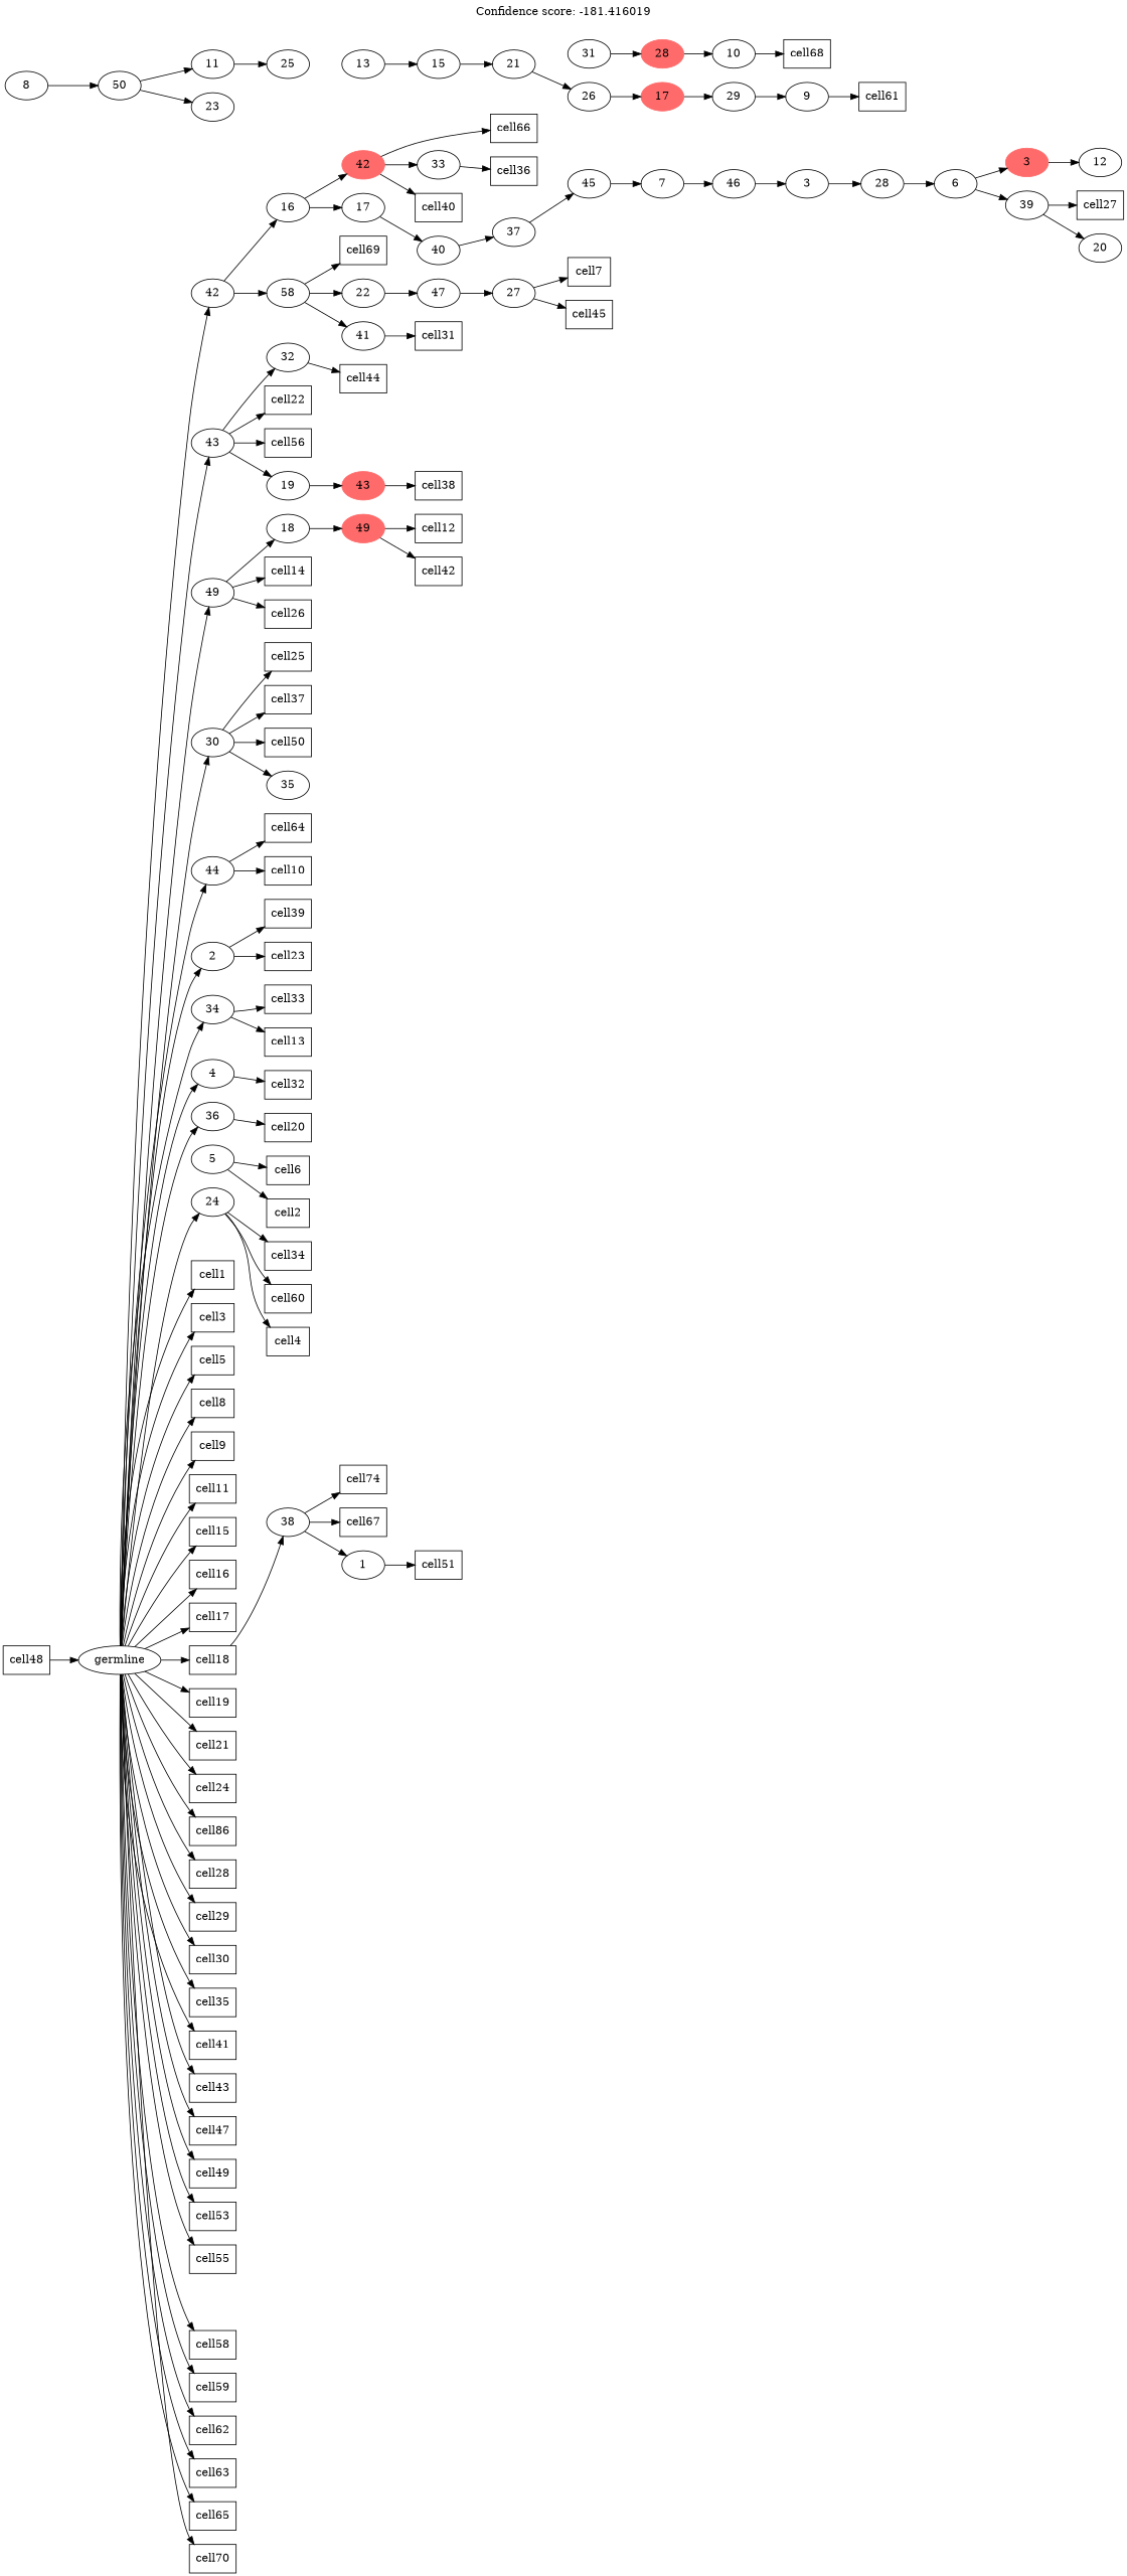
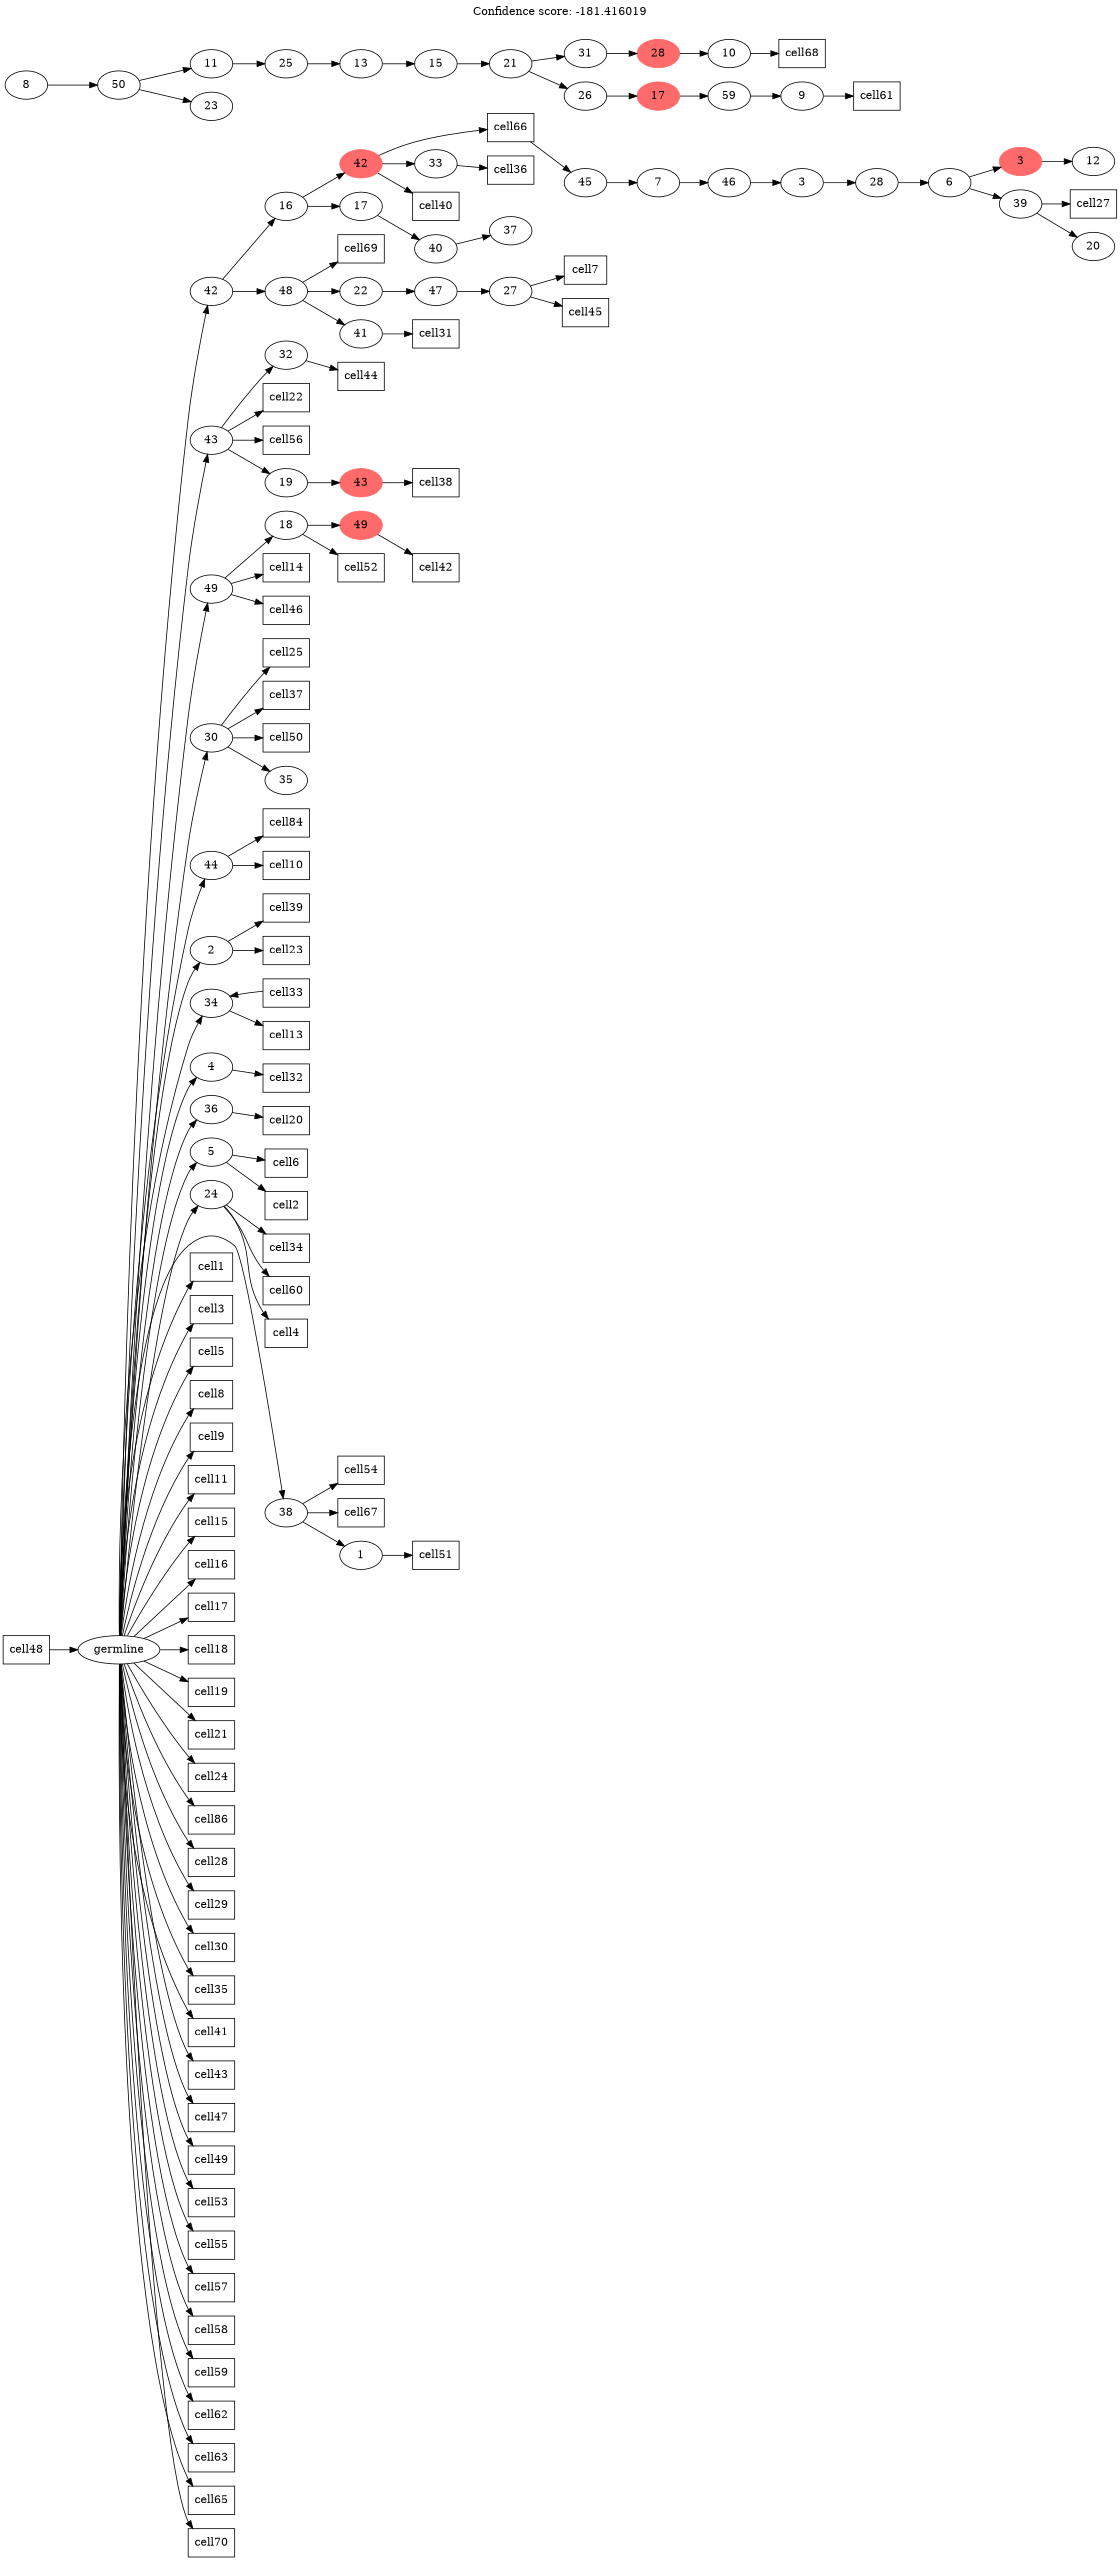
  digraph {
    label="Confidence score: -181.416019"
    labelloc=t
    rankdir=LR
    node [shape=box]
    n1 [label=47 shape=""]
    n2 [label=27 shape=""]
    cell7
    cell45
    n5 [label=22 shape=""]
-   n6 [label=58 shape=""]
+   n6 [label=48 shape=""]
    n7 [label=41 shape=""]
    cell69
    cell31
    n10 [color=indianred1 label=42 style=filled shape=""]
    n11 [label=33 shape=""]
    cell40
    cell66
    cell36
    n15 [color=indianred1 label=3 style=filled shape=""]
    n16 [label=12 shape=""]
    n17 [label=39 shape=""]
    n18 [label=20 shape=""]
    cell27
    n20 [label=6 shape=""]
    n21 [color=indianred1 label=28 style=filled shape=""]
    n22 [label=10 shape=""]
    cell68
    n24 [label=31 shape=""]
-   n25 [label=29 shape=""]
+   n25 [label=59 shape=""]
    n26 [label=9 shape=""]
    cell61
    n28 [color=indianred1 label=17 style=filled shape=""]
    n29 [label=26 shape=""]
    n30 [label=21 shape=""]
    n31 [label=15 shape=""]
    n32 [label=13 shape=""]
    n33 [label=25 shape=""]
    n34 [label=11 shape=""]
    n35 [label=50 shape=""]
    n36 [label=23 shape=""]
    n37 [label=8 shape=""]
    n38 [label=28 shape=""]
    n39 [label=3 shape=""]
    n40 [label=46 shape=""]
    n41 [label=7 shape=""]
    n42 [label=45 shape=""]
    n43 [label=37 shape=""]
    n44 [label=40 shape=""]
    n45 [label=17 shape=""]
    n46 [label=16 shape=""]
    n47 [label=42 shape=""]
    n48 [label=38 shape=""]
    n49 [label=1 shape=""]
-   cell54 [label=cell74]
+   cell54
    cell67
    cell51
    n53 [label=19 shape=""]
    n54 [color=indianred1 label=43 style=filled shape=""]
    cell38
    n56 [label=43 shape=""]
    n57 [label=32 shape=""]
    cell22
    cell56
    cell44
    n61 [label=18 shape=""]
    n62 [color=indianred1 label=49 style=filled shape=""]
-   cell12
+   cell52
    cell42
    n66 [label=49 shape=""]
    cell14
-   cell46 [label=cell26]
+   cell46
    n69 [label=30 shape=""]
    n70 [label=35 shape=""]
    cell25
    cell37
    cell50
    n74 [label=germline shape=""]
    n75 [label=44 shape=""]
    n76 [label=2 shape=""]
    n77 [label=34 shape=""]
    n78 [label=4 shape=""]
    n79 [label=36 shape=""]
    n80 [label=5 shape=""]
    n81 [label=24 shape=""]
    cell1
    cell3
    cell5
    cell8
    cell9
    cell11
    cell15
    cell16
    cell17
    cell18
    cell19
    cell21
    cell24
    n95 [label=cell86]
    cell28
    cell29
    cell30
    cell35
    cell41
    cell43
    cell47
    cell49
    cell53
    cell55
+   cell57
    cell58
    cell59
    cell62
    cell63
    cell65
    cell70
    cell10
-   cell64
+   cell64 [label=cell84]
    cell23
    cell39
    cell13
    cell33
    cell32
    cell20
    cell2
    cell6
    cell4
    cell34
    cell60
    cell48
    n1 -> n2
    n2 -> cell7
    n2 -> cell45
    n5 -> n1
    n6 -> n5
    n6 -> n7
    n6 -> cell69
    n7 -> cell31
    n10 -> n11
    n10 -> cell40
    n10 -> cell66
    n11 -> cell36
    n15 -> n16
    n17 -> n18
    n17 -> cell27
    n20 -> n15
    n20 -> n17
    n21 -> n22
    n22 -> cell68
    n24 -> n21
    n25 -> n26
    n26 -> cell61
    n28 -> n25
    n29 -> n28
+   n30 -> n24
    n30 -> n29
    n31 -> n30
    n32 -> n31
+   n33 -> n32
    n34 -> n33
    n35 -> n34
    n35 -> n36
    n37 -> n35
    n38 -> n20
    n39 -> n38
    n40 -> n39
    n41 -> n40
    n42 -> n41
-   n43 -> n42
+   cell66 -> n42
    n44 -> n43
    n45 -> n44
    n46 -> n10
    n46 -> n45
    n47 -> n6
    n47 -> n46
    n48 -> n49
    n48 -> cell54
    n48 -> cell67
    n49 -> cell51
    n53 -> n54
    n54 -> cell38
    n56 -> n53
    n56 -> n57
    n56 -> cell22
    n56 -> cell56
    n57 -> cell44
    n61 -> n62
-   n62 -> cell12
+   n61 -> cell52
    n62 -> cell42
    n66 -> n61
    n66 -> cell14
    n66 -> cell46
    n69 -> n70
    n69 -> cell25
    n69 -> cell37
    n69 -> cell50
    n74 -> n47
-   cell18 -> n48
+   n74 -> n48
    n74 -> n56
    n74 -> n66
    n74 -> n69
    n74 -> n75
    n74 -> n76
    n74 -> n77
    n74 -> n78
    n74 -> n79
+   n74 -> n80
    n74 -> n81
    n74 -> cell1
    n74 -> cell3
    n74 -> cell5
    n74 -> cell8
    n74 -> cell9
    n74 -> cell11
    n74 -> cell15
    n74 -> cell16
    n74 -> cell17
    n74 -> cell18
    n74 -> cell19
    n74 -> cell21
    n74 -> cell24
    n74 -> n95
    n74 -> cell28
    n74 -> cell29
    n74 -> cell30
    n74 -> cell35
    n74 -> cell41
    n74 -> cell43
    n74 -> cell47
    n74 -> cell49
    n74 -> cell53
    n74 -> cell55
+   n74 -> cell57
    n74 -> cell58
    n74 -> cell59
    n74 -> cell62
    n74 -> cell63
    n74 -> cell65
    n74 -> cell70
    n75 -> cell10
    n75 -> cell64
    n76 -> cell23
    n76 -> cell39
    n77 -> cell13
-   n77 -> cell33
+   cell33 -> n77
    n78 -> cell32
    n79 -> cell20
    n80 -> cell2
    n80 -> cell6
    n81 -> cell4
    n81 -> cell34
    n81 -> cell60
    cell48 -> n74
  }
